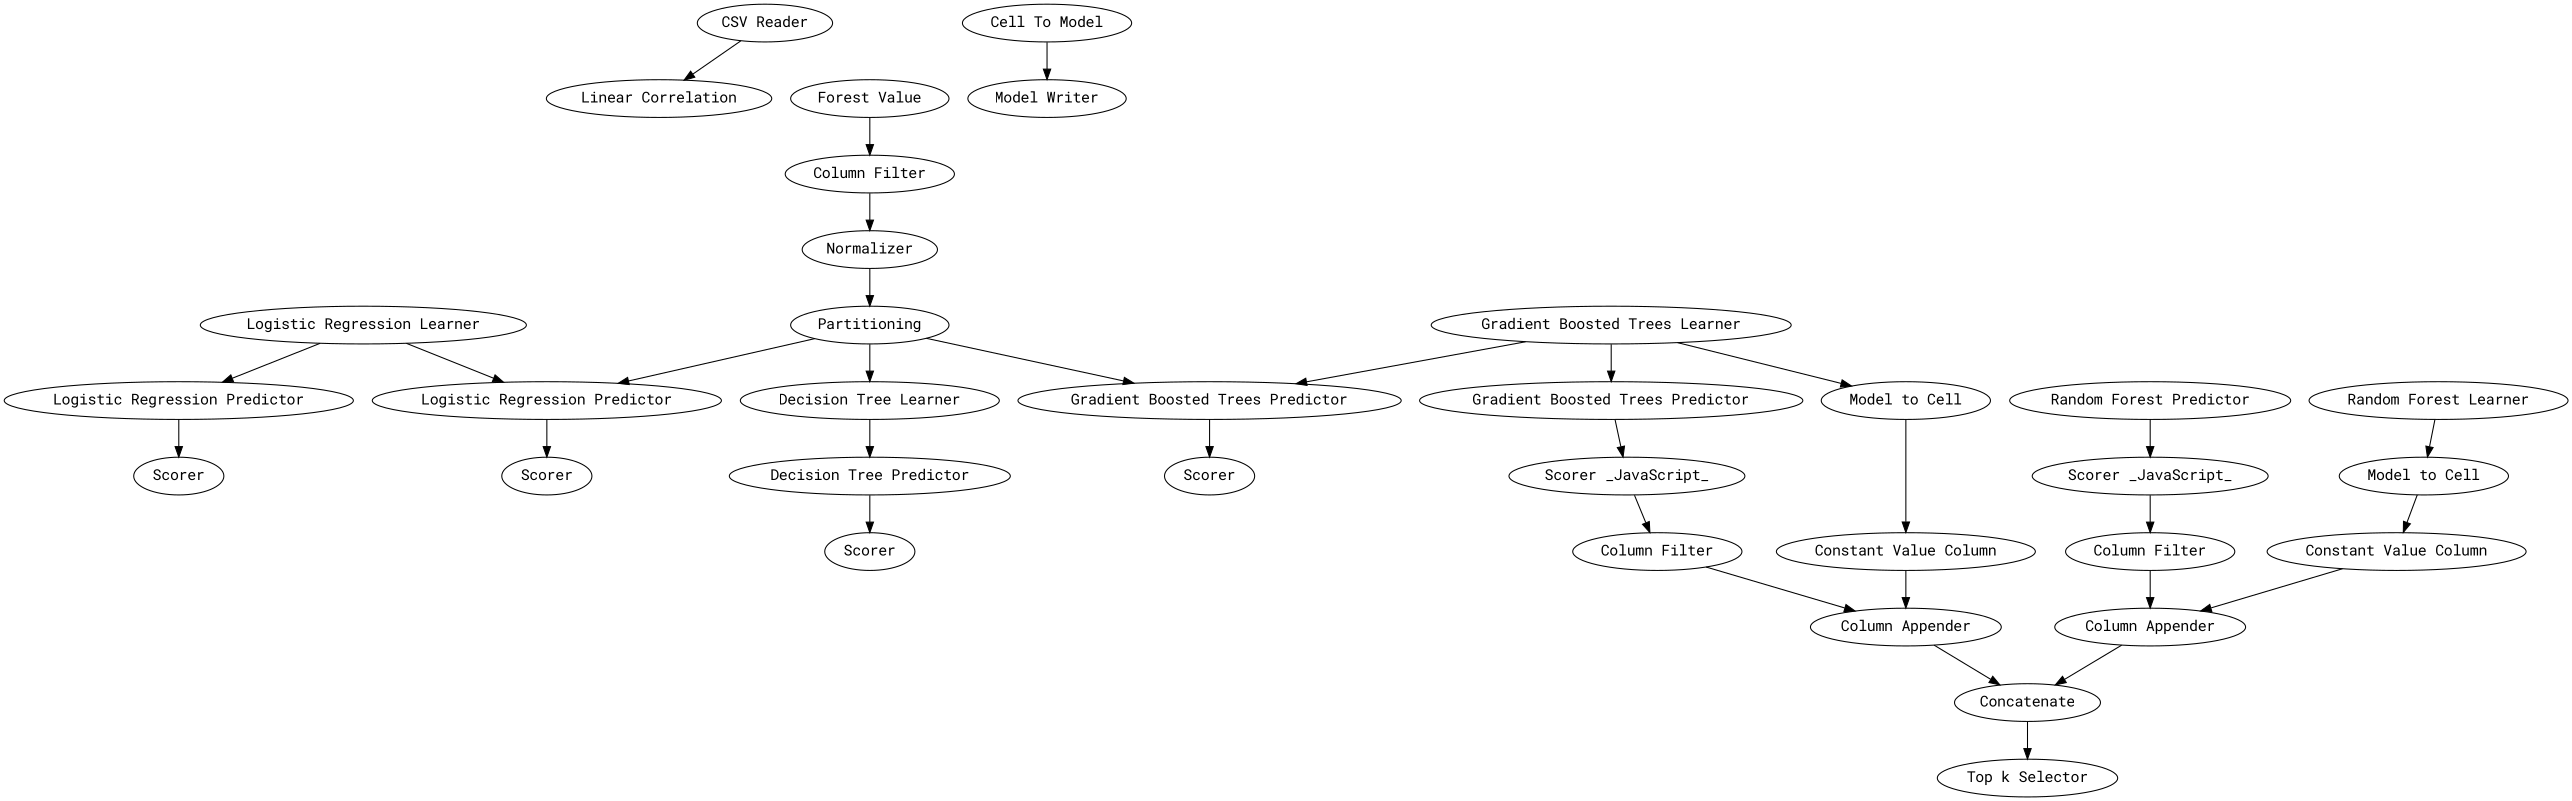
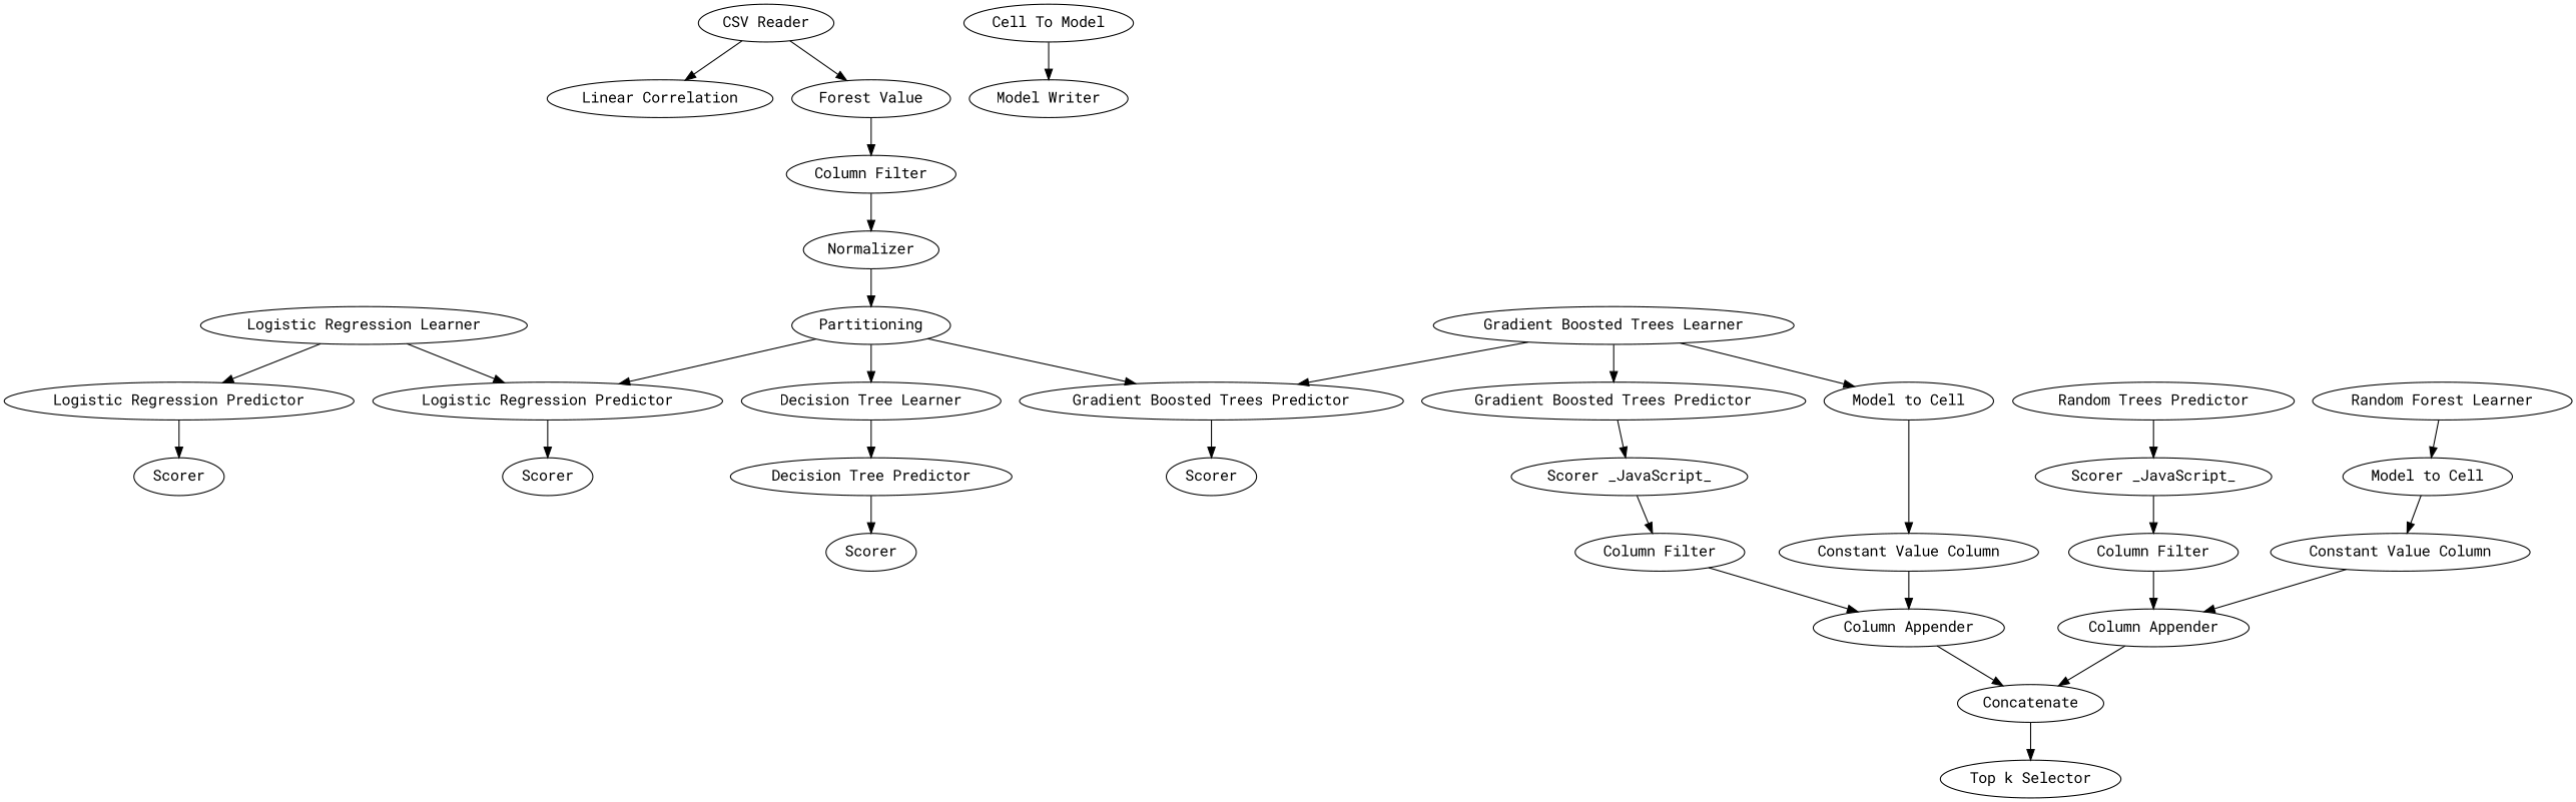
  digraph {
    fontname="Roboto Mono"
    rankdir=TB
    node [fontname="Roboto Mono"]
    edge [fontname="Roboto Mono"]
    n1 [label=Partitioning]
    n2 [label="Logistic Regression Predictor"]
    n3 [label="Gradient Boosted Trees Predictor"]
    n4 [label="Decision Tree Learner"]
    n5 [label=Scorer]
-   n6 [label="Random Forest Predictor"]
+   n6 [label="Random Trees Predictor"]
    n7 [label="Scorer _JavaScript_"]
    n8 [label=Scorer]
    n9 [label="Decision Tree Predictor"]
    n10 [label="Scorer _JavaScript_"]
    n11 [label="Column Filter"]
    n12 [label="Column Appender"]
    n13 [label=Scorer]
    n14 [label="Random Forest Learner"]
    n15 [label="Model to Cell"]
    n16 [label="Constant Value Column"]
    n17 [label="Column Filter"]
    n18 [label="Column Appender"]
    n19 [label=Concatenate]
    n20 [label="Gradient Boosted Trees Learner"]
    n21 [label="Model to Cell"]
    n22 [label="Gradient Boosted Trees Predictor"]
    n23 [label="Constant Value Column"]
    n24 [label="Column Filter"]
    n25 [label=Normalizer]
    n26 [label="CSV Reader"]
    n27 [label="Linear Correlation"]
    n28 [label="Forest Value"]
    n29 [label="Model Writer"]
    n30 [label="Top k Selector"]
    n31 [label="Cell To Model"]
    n32 [label=Scorer]
    n33 [label="Logistic Regression Predictor"]
    n34 [label="Logistic Regression Learner"]
    n1 -> n2
    n1 -> n3
    n1 -> n4
    n2 -> n5
    n3 -> n8
    n4 -> n9
    n6 -> n7
    n7 -> n17
    n9 -> n32
    n10 -> n11
    n11 -> n12
    n12 -> n19
    n14 -> n15
    n15 -> n16
    n16 -> n18
    n17 -> n18
    n18 -> n19
    n19 -> n30
    n20 -> n3
    n20 -> n21
    n20 -> n22
    n21 -> n23
    n22 -> n10
    n23 -> n12
    n24 -> n25
    n25 -> n1
    n26 -> n27
+   n26 -> n28
    n28 -> n24
    n31 -> n29
    n33 -> n13
    n34 -> n2
    n34 -> n33
  }
